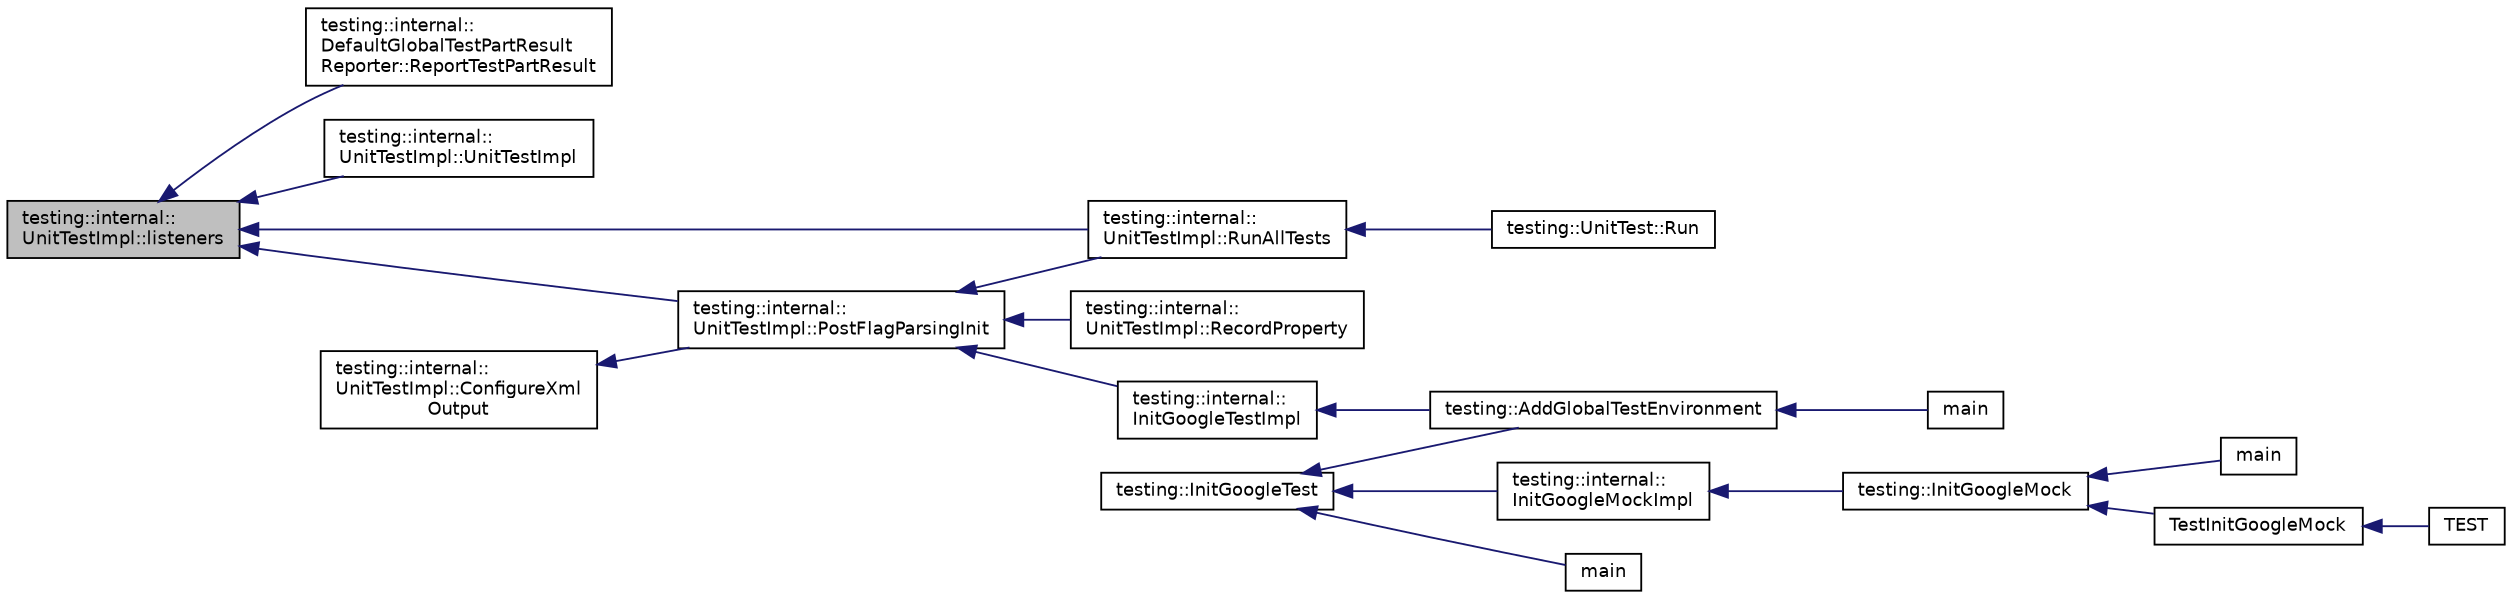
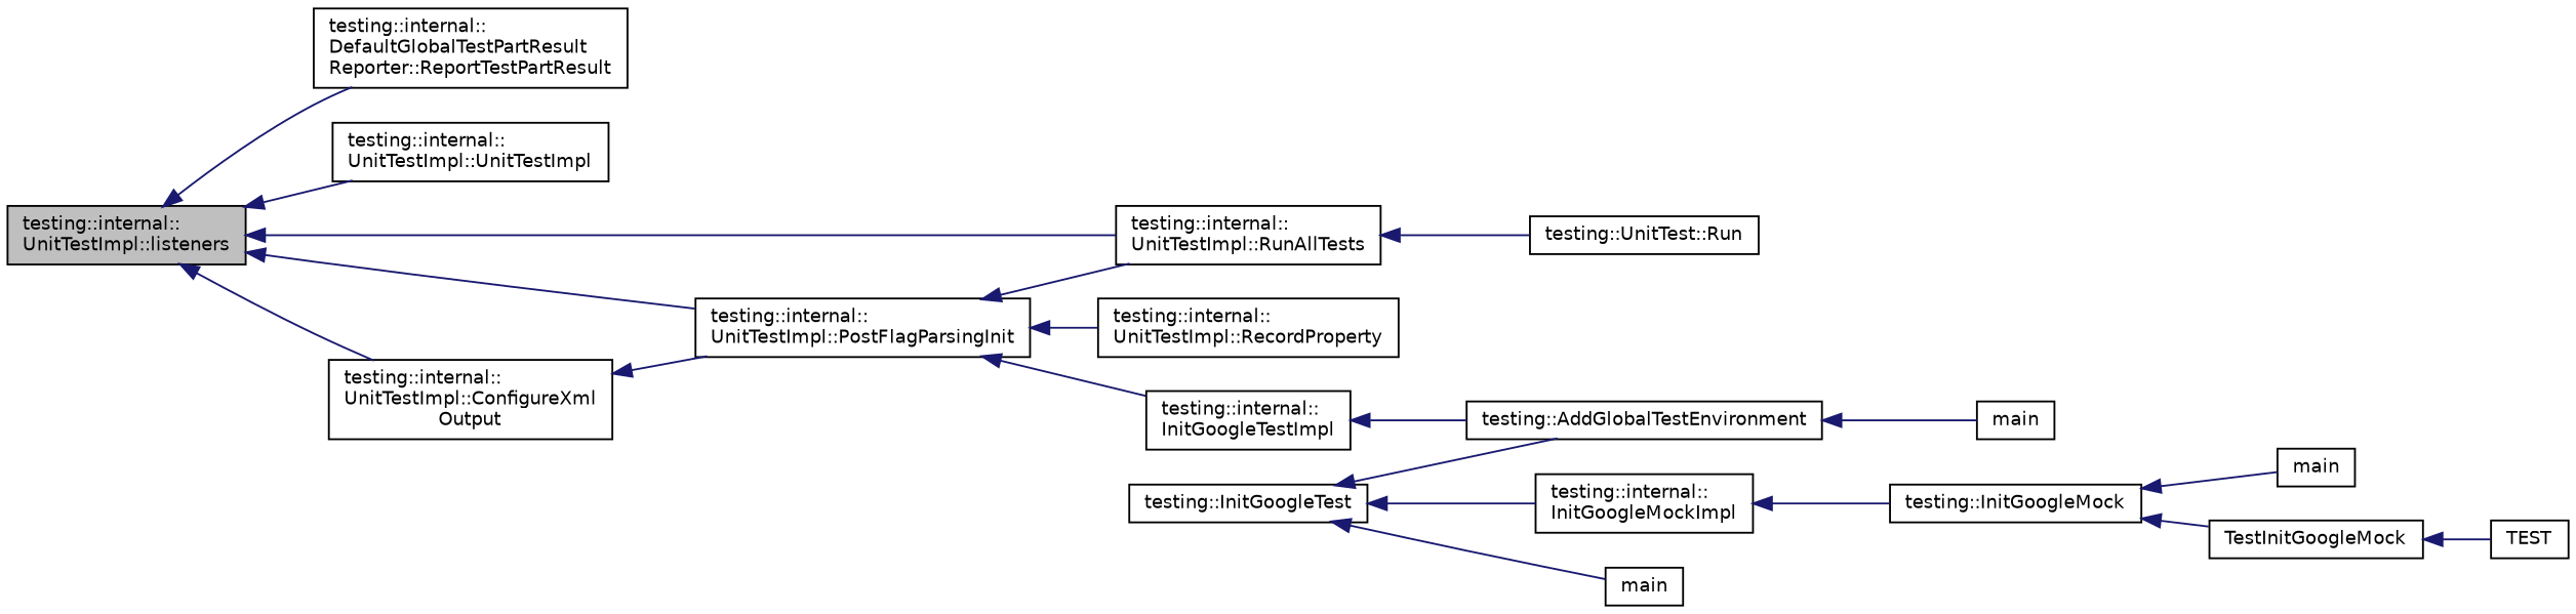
  digraph {
    rankdir=LR
    node [color=black fillcolor=white fontname=Helvetica fontsize=10 shape=record style=filled]
    edge [color=midnightblue dir=back fontname=Helvetica fontsize=10 labelfontname=Helvetica labelfontsize=10 style=solid]
    n1 [fillcolor=grey75 fontcolor=black height=0.2 label="testing::internal::\lUnitTestImpl::listeners" width=0.4]
    n2 [height=0.2 label="testing::internal::\lDefaultGlobalTestPartResult\lReporter::ReportTestPartResult" width=0.4]
    n3 [height=0.2 label="testing::internal::\lUnitTestImpl::UnitTestImpl" width=0.4]
    n4 [height=0.2 label="testing::internal::\lUnitTestImpl::ConfigureXml\lOutput" width=0.4]
    n5 [height=0.2 label="testing::internal::\lUnitTestImpl::PostFlagParsingInit" width=0.4]
    n6 [height=0.2 label="testing::internal::\lUnitTestImpl::RunAllTests" width=0.4]
    n7 [height=0.2 label="testing::internal::\lUnitTestImpl::RecordProperty" width=0.4]
    n8 [height=0.2 label="testing::internal::\lInitGoogleTestImpl" width=0.4]
    n9 [height=0.2 label="testing::UnitTest::Run" width=0.4]
    n10 [height=0.2 label="testing::AddGlobalTestEnvironment" width=0.4]
    n11 [height=0.2 label="testing::InitGoogleTest" width=0.4]
    n12 [height=0.2 label="testing::internal::\lInitGoogleMockImpl" width=0.4]
    n13 [height=0.2 label=main width=0.4]
    n14 [height=0.2 label="testing::InitGoogleMock" width=0.4]
    n15 [height=0.2 label=main width=0.4]
    n16 [height=0.2 label=main width=0.4]
    n17 [height=0.2 label=TestInitGoogleMock width=0.4]
    n18 [height=0.2 label=TEST width=0.4]
    n1 -> n2
    n1 -> n3
+   n1 -> n4
    n1 -> n5
    n1 -> n6
    n4 -> n5
    n5 -> n6
    n5 -> n7
    n5 -> n8
    n6 -> n9
    n8 -> n10
    n10 -> n15
    n11 -> n10
    n11 -> n12
    n11 -> n13
    n12 -> n14
    n14 -> n16
    n14 -> n17
    n17 -> n18
  }
